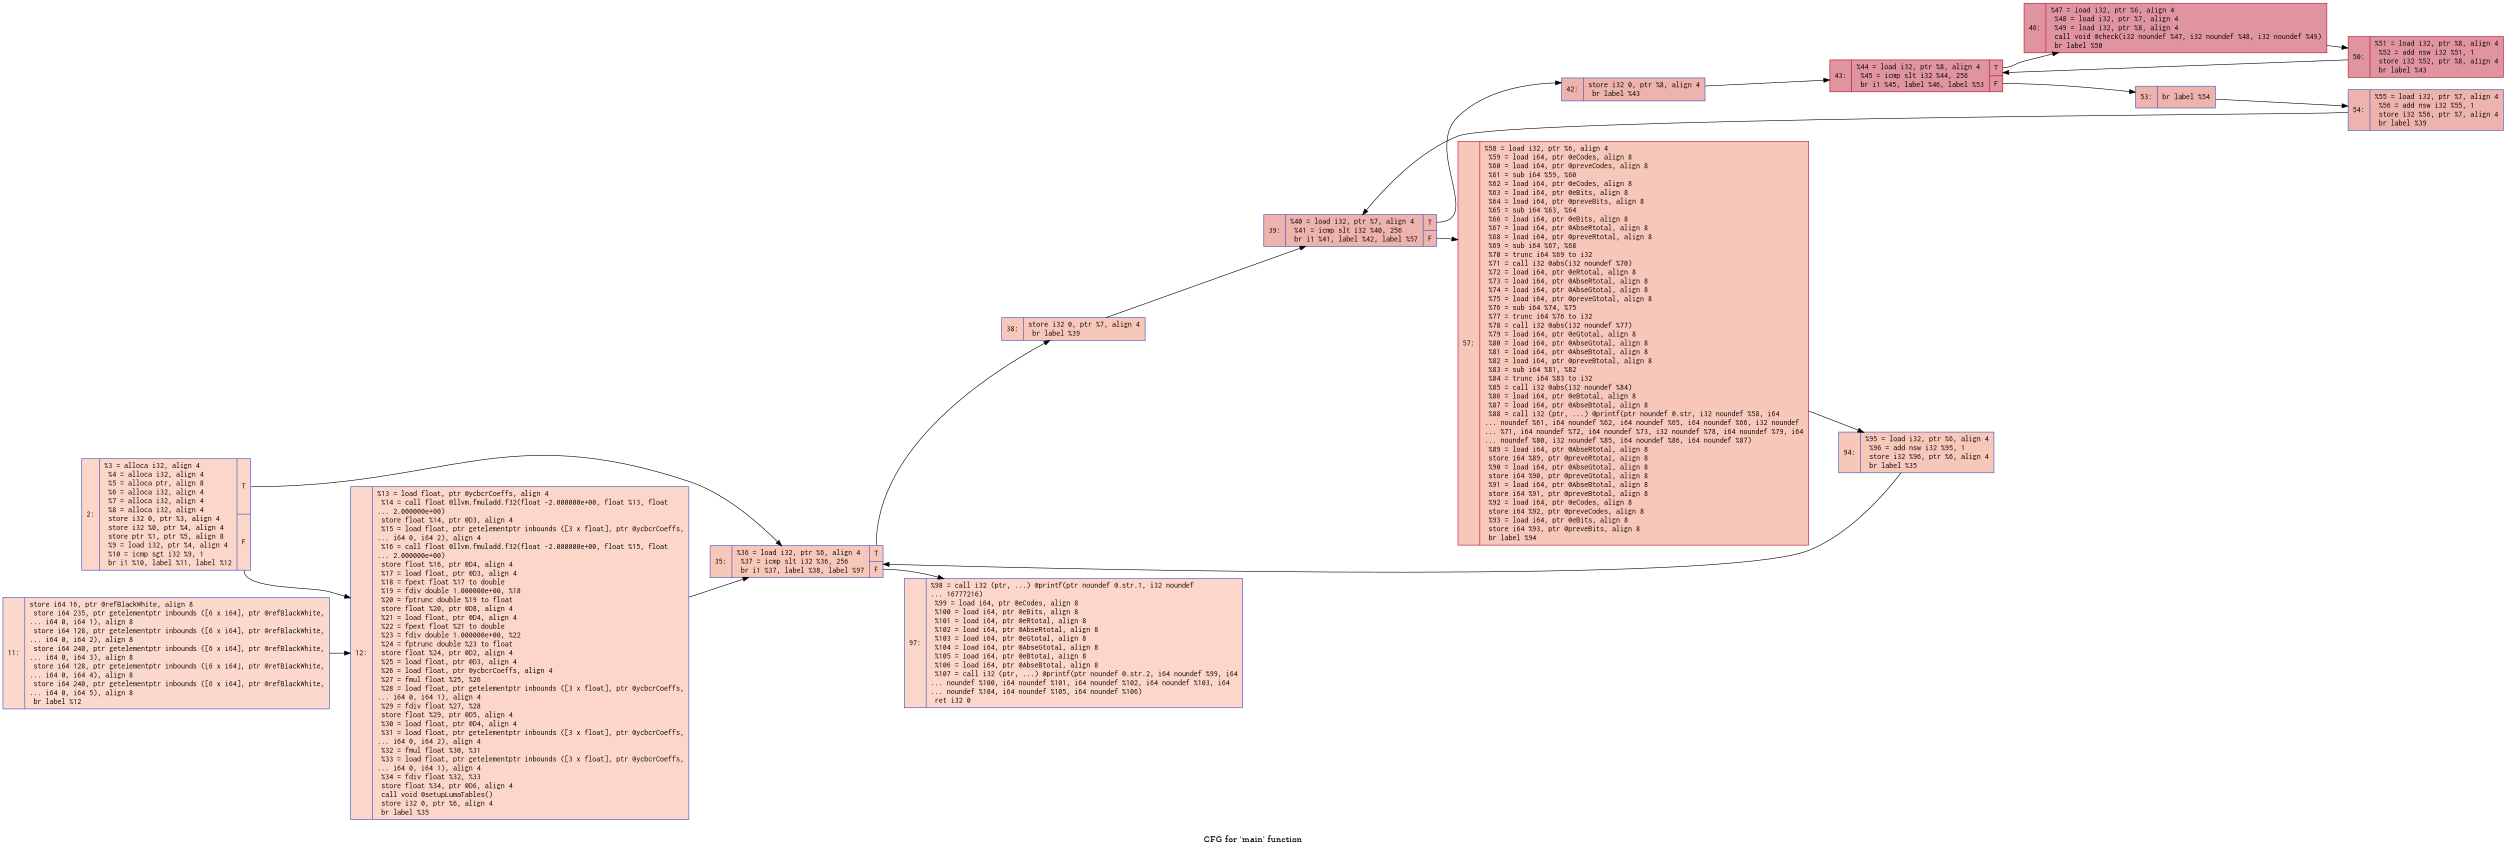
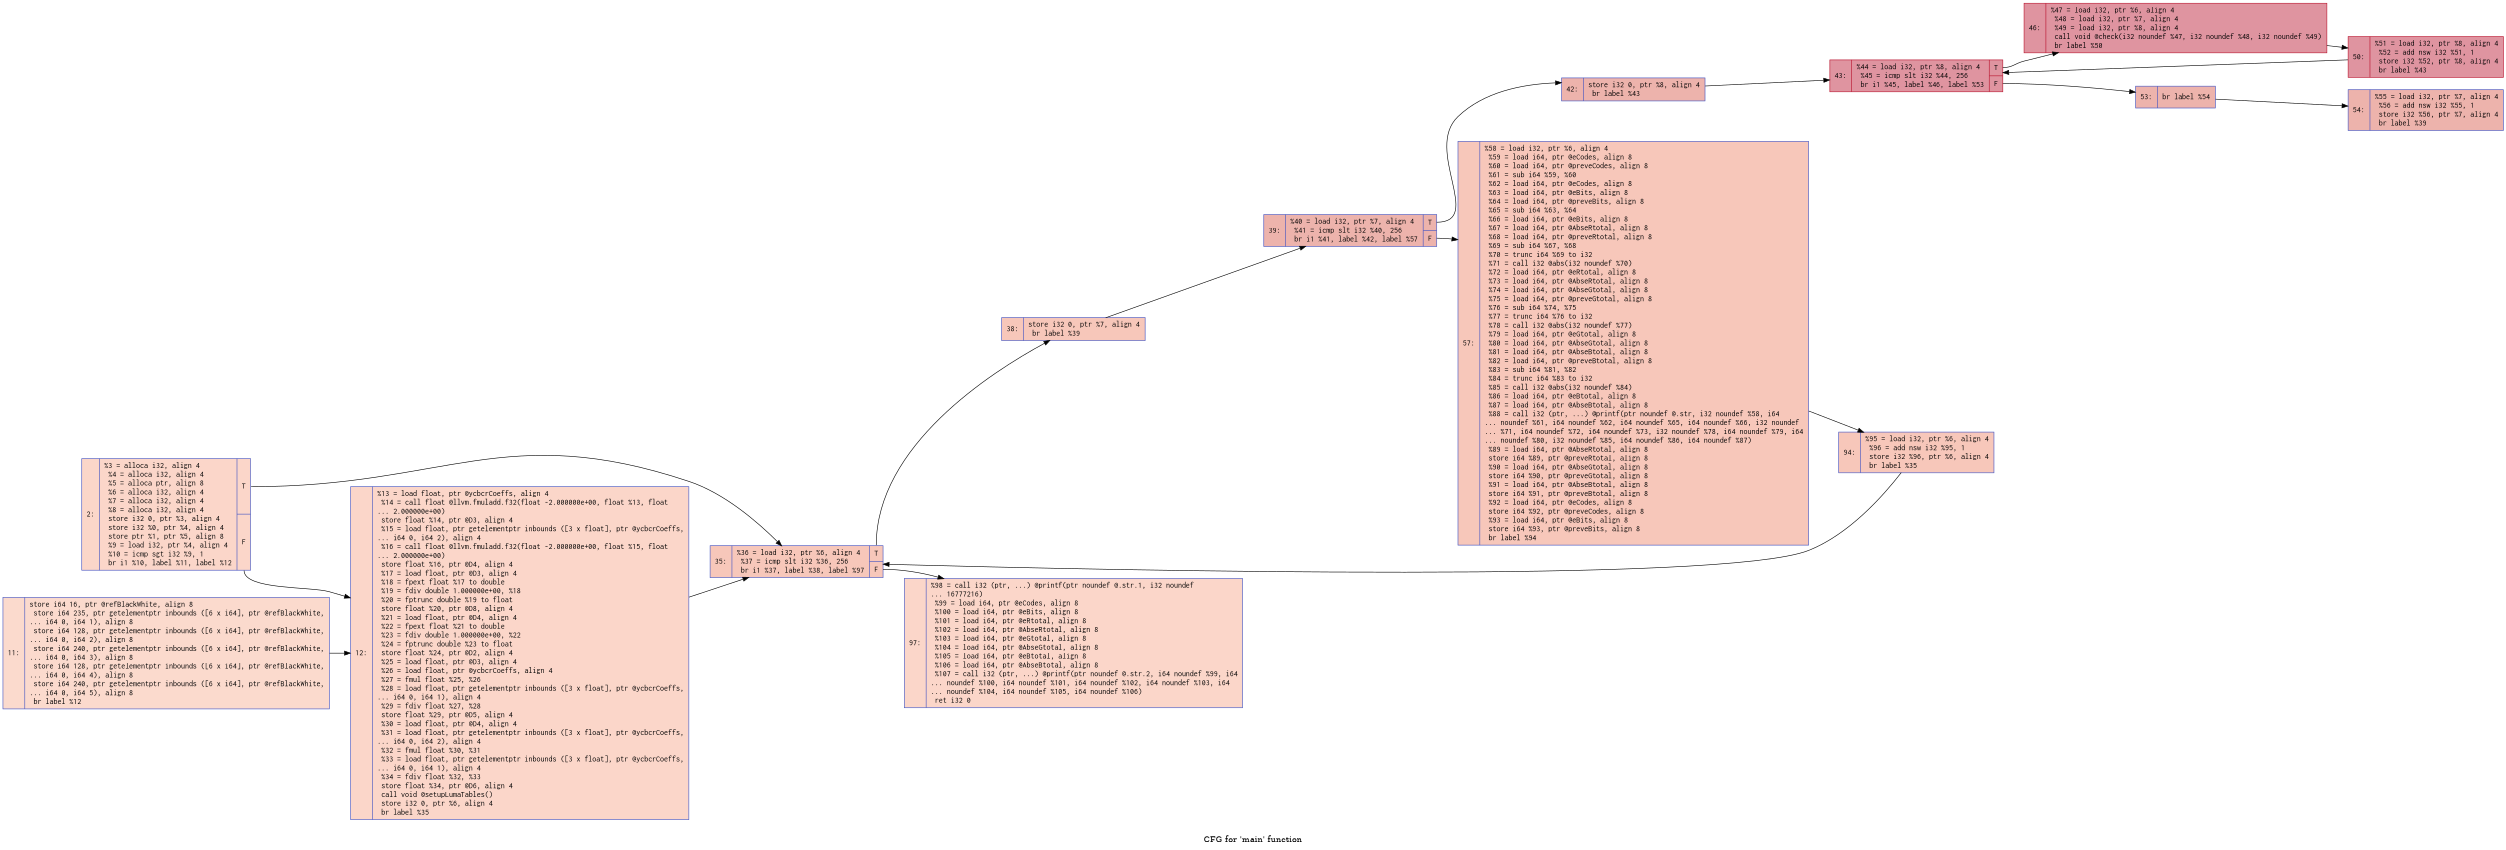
  digraph {
    label="CFG for 'main' function"
    rankdir=LR
    node [color="#3d50c3ff" fillcolor="#ec7f6370" fontname=Courier shape=record style=filled]
    n1 [fillcolor="#f6a38570" label="{2:\l|  %3 = alloca i32, align 4\l  %4 = alloca i32, align 4\l  %5 = alloca ptr, align 8\l  %6 = alloca i32, align 4\l  %7 = alloca i32, align 4\l  %8 = alloca i32, align 4\l  store i32 0, ptr %3, align 4\l  store i32 %0, ptr %4, align 4\l  store ptr %1, ptr %5, align 8\l  %9 = load i32, ptr %4, align 4\l  %10 = icmp sgt i32 %9, 1\l  br i1 %10, label %11, label %12\l|{<s0>T|<s1>F}}"]
    n2 [fillcolor="#f6a38570" label="{12:\l|  %13 = load float, ptr @ycbcrCoeffs, align 4\l  %14 = call float @llvm.fmuladd.f32(float -2.000000e+00, float %13, float\l... 2.000000e+00)\l  store float %14, ptr @D3, align 4\l  %15 = load float, ptr getelementptr inbounds ([3 x float], ptr @ycbcrCoeffs,\l... i64 0, i64 2), align 4\l  %16 = call float @llvm.fmuladd.f32(float -2.000000e+00, float %15, float\l... 2.000000e+00)\l  store float %16, ptr @D4, align 4\l  %17 = load float, ptr @D3, align 4\l  %18 = fpext float %17 to double\l  %19 = fdiv double 1.000000e+00, %18\l  %20 = fptrunc double %19 to float\l  store float %20, ptr @D8, align 4\l  %21 = load float, ptr @D4, align 4\l  %22 = fpext float %21 to double\l  %23 = fdiv double 1.000000e+00, %22\l  %24 = fptrunc double %23 to float\l  store float %24, ptr @D2, align 4\l  %25 = load float, ptr @D3, align 4\l  %26 = load float, ptr @ycbcrCoeffs, align 4\l  %27 = fmul float %25, %26\l  %28 = load float, ptr getelementptr inbounds ([3 x float], ptr @ycbcrCoeffs,\l... i64 0, i64 1), align 4\l  %29 = fdiv float %27, %28\l  store float %29, ptr @D5, align 4\l  %30 = load float, ptr @D4, align 4\l  %31 = load float, ptr getelementptr inbounds ([3 x float], ptr @ycbcrCoeffs,\l... i64 0, i64 2), align 4\l  %32 = fmul float %30, %31\l  %33 = load float, ptr getelementptr inbounds ([3 x float], ptr @ycbcrCoeffs,\l... i64 0, i64 1), align 4\l  %34 = fdiv float %32, %33\l  store float %34, ptr @D6, align 4\l  call void @setupLumaTables()\l  store i32 0, ptr %6, align 4\l  br label %35\l}"]
    n3 [label="{35:\l|  %36 = load i32, ptr %6, align 4\l  %37 = icmp slt i32 %36, 256\l  br i1 %37, label %38, label %97\l|{<s0>T|<s1>F}}"]
    n4 [fillcolor="#f7ac8e70" label="{11:\l|  store i64 16, ptr @refBlackWhite, align 8\l  store i64 235, ptr getelementptr inbounds ([6 x i64], ptr @refBlackWhite,\l... i64 0, i64 1), align 8\l  store i64 128, ptr getelementptr inbounds ([6 x i64], ptr @refBlackWhite,\l... i64 0, i64 2), align 8\l  store i64 240, ptr getelementptr inbounds ([6 x i64], ptr @refBlackWhite,\l... i64 0, i64 3), align 8\l  store i64 128, ptr getelementptr inbounds ([6 x i64], ptr @refBlackWhite,\l... i64 0, i64 4), align 8\l  store i64 240, ptr getelementptr inbounds ([6 x i64], ptr @refBlackWhite,\l... i64 0, i64 5), align 8\l  br label %12\l}"]
    n5 [label="{38:\l|  store i32 0, ptr %7, align 4\l  br label %39\l}"]
    n6 [fillcolor="#f6a38570" label="{97:\l|  %98 = call i32 (ptr, ...) @printf(ptr noundef @.str.1, i32 noundef\l... 16777216)\l  %99 = load i64, ptr @eCodes, align 8\l  %100 = load i64, ptr @eBits, align 8\l  %101 = load i64, ptr @eRtotal, align 8\l  %102 = load i64, ptr @AbseRtotal, align 8\l  %103 = load i64, ptr @eGtotal, align 8\l  %104 = load i64, ptr @AbseGtotal, align 8\l  %105 = load i64, ptr @eBtotal, align 8\l  %106 = load i64, ptr @AbseBtotal, align 8\l  %107 = call i32 (ptr, ...) @printf(ptr noundef @.str.2, i64 noundef %99, i64\l... noundef %100, i64 noundef %101, i64 noundef %102, i64 noundef %103, i64\l... noundef %104, i64 noundef %105, i64 noundef %106)\l  ret i32 0\l}"]
    n7 [fillcolor="#d6524470" label="{39:\l|  %40 = load i32, ptr %7, align 4\l  %41 = icmp slt i32 %40, 256\l  br i1 %41, label %42, label %57\l|{<s0>T|<s1>F}}"]
    n8 [fillcolor="#d6524470" label="{42:\l|  store i32 0, ptr %8, align 4\l  br label %43\l}"]
-   n9 [color="#b70d28ff" label="{57:\l|  %58 = load i32, ptr %6, align 4\l  %59 = load i64, ptr @eCodes, align 8\l  %60 = load i64, ptr @preveCodes, align 8\l  %61 = sub i64 %59, %60\l  %62 = load i64, ptr @eCodes, align 8\l  %63 = load i64, ptr @eBits, align 8\l  %64 = load i64, ptr @preveBits, align 8\l  %65 = sub i64 %63, %64\l  %66 = load i64, ptr @eBits, align 8\l  %67 = load i64, ptr @AbseRtotal, align 8\l  %68 = load i64, ptr @preveRtotal, align 8\l  %69 = sub i64 %67, %68\l  %70 = trunc i64 %69 to i32\l  %71 = call i32 @abs(i32 noundef %70)\l  %72 = load i64, ptr @eRtotal, align 8\l  %73 = load i64, ptr @AbseRtotal, align 8\l  %74 = load i64, ptr @AbseGtotal, align 8\l  %75 = load i64, ptr @preveGtotal, align 8\l  %76 = sub i64 %74, %75\l  %77 = trunc i64 %76 to i32\l  %78 = call i32 @abs(i32 noundef %77)\l  %79 = load i64, ptr @eGtotal, align 8\l  %80 = load i64, ptr @AbseGtotal, align 8\l  %81 = load i64, ptr @AbseBtotal, align 8\l  %82 = load i64, ptr @preveBtotal, align 8\l  %83 = sub i64 %81, %82\l  %84 = trunc i64 %83 to i32\l  %85 = call i32 @abs(i32 noundef %84)\l  %86 = load i64, ptr @eBtotal, align 8\l  %87 = load i64, ptr @AbseBtotal, align 8\l  %88 = call i32 (ptr, ...) @printf(ptr noundef @.str, i32 noundef %58, i64\l... noundef %61, i64 noundef %62, i64 noundef %65, i64 noundef %66, i32 noundef\l... %71, i64 noundef %72, i64 noundef %73, i32 noundef %78, i64 noundef %79, i64\l... noundef %80, i32 noundef %85, i64 noundef %86, i64 noundef %87)\l  %89 = load i64, ptr @AbseRtotal, align 8\l  store i64 %89, ptr @preveRtotal, align 8\l  %90 = load i64, ptr @AbseGtotal, align 8\l  store i64 %90, ptr @preveGtotal, align 8\l  %91 = load i64, ptr @AbseBtotal, align 8\l  store i64 %91, ptr @preveBtotal, align 8\l  %92 = load i64, ptr @eCodes, align 8\l  store i64 %92, ptr @preveCodes, align 8\l  %93 = load i64, ptr @eBits, align 8\l  store i64 %93, ptr @preveBits, align 8\l  br label %94\l}"]
+   n9 [label="{57:\l|  %58 = load i32, ptr %6, align 4\l  %59 = load i64, ptr @eCodes, align 8\l  %60 = load i64, ptr @preveCodes, align 8\l  %61 = sub i64 %59, %60\l  %62 = load i64, ptr @eCodes, align 8\l  %63 = load i64, ptr @eBits, align 8\l  %64 = load i64, ptr @preveBits, align 8\l  %65 = sub i64 %63, %64\l  %66 = load i64, ptr @eBits, align 8\l  %67 = load i64, ptr @AbseRtotal, align 8\l  %68 = load i64, ptr @preveRtotal, align 8\l  %69 = sub i64 %67, %68\l  %70 = trunc i64 %69 to i32\l  %71 = call i32 @abs(i32 noundef %70)\l  %72 = load i64, ptr @eRtotal, align 8\l  %73 = load i64, ptr @AbseRtotal, align 8\l  %74 = load i64, ptr @AbseGtotal, align 8\l  %75 = load i64, ptr @preveGtotal, align 8\l  %76 = sub i64 %74, %75\l  %77 = trunc i64 %76 to i32\l  %78 = call i32 @abs(i32 noundef %77)\l  %79 = load i64, ptr @eGtotal, align 8\l  %80 = load i64, ptr @AbseGtotal, align 8\l  %81 = load i64, ptr @AbseBtotal, align 8\l  %82 = load i64, ptr @preveBtotal, align 8\l  %83 = sub i64 %81, %82\l  %84 = trunc i64 %83 to i32\l  %85 = call i32 @abs(i32 noundef %84)\l  %86 = load i64, ptr @eBtotal, align 8\l  %87 = load i64, ptr @AbseBtotal, align 8\l  %88 = call i32 (ptr, ...) @printf(ptr noundef @.str, i32 noundef %58, i64\l... noundef %61, i64 noundef %62, i64 noundef %65, i64 noundef %66, i32 noundef\l... %71, i64 noundef %72, i64 noundef %73, i32 noundef %78, i64 noundef %79, i64\l... noundef %80, i32 noundef %85, i64 noundef %86, i64 noundef %87)\l  %89 = load i64, ptr @AbseRtotal, align 8\l  store i64 %89, ptr @preveRtotal, align 8\l  %90 = load i64, ptr @AbseGtotal, align 8\l  store i64 %90, ptr @preveGtotal, align 8\l  %91 = load i64, ptr @AbseBtotal, align 8\l  store i64 %91, ptr @preveBtotal, align 8\l  %92 = load i64, ptr @eCodes, align 8\l  store i64 %92, ptr @preveCodes, align 8\l  %93 = load i64, ptr @eBits, align 8\l  store i64 %93, ptr @preveBits, align 8\l  br label %94\l}"]
    n10 [color="#b70d28ff" fillcolor="#b70d2870" label="{43:\l|  %44 = load i32, ptr %8, align 4\l  %45 = icmp slt i32 %44, 256\l  br i1 %45, label %46, label %53\l|{<s0>T|<s1>F}}"]
    n11 [label="{94:\l|  %95 = load i32, ptr %6, align 4\l  %96 = add nsw i32 %95, 1\l  store i32 %96, ptr %6, align 4\l  br label %35\l}"]
    n12 [color="#b70d28ff" fillcolor="#b70d2870" label="{46:\l|  %47 = load i32, ptr %6, align 4\l  %48 = load i32, ptr %7, align 4\l  %49 = load i32, ptr %8, align 4\l  call void @check(i32 noundef %47, i32 noundef %48, i32 noundef %49)\l  br label %50\l}"]
    n13 [fillcolor="#d6524470" label="{53:\l|  br label %54\l}"]
    n14 [color="#b70d28ff" fillcolor="#b70d2870" label="{50:\l|  %51 = load i32, ptr %8, align 4\l  %52 = add nsw i32 %51, 1\l  store i32 %52, ptr %8, align 4\l  br label %43\l}"]
    n15 [fillcolor="#d6524470" label="{54:\l|  %55 = load i32, ptr %7, align 4\l  %56 = add nsw i32 %55, 1\l  store i32 %56, ptr %7, align 4\l  br label %39\l}"]
    n1 -> n2 [tailport=s1]
    n1 -> n3 [tailport=s0]
    n2 -> n3
    n3 -> n5 [tailport=s0]
    n3 -> n6 [tailport=s1]
    n4 -> n2
    n5 -> n7
    n7 -> n8 [tailport=s0]
    n7 -> n9 [tailport=s1]
    n8 -> n10
    n9 -> n11
    n10 -> n12 [tailport=s0]
    n10 -> n13 [tailport=s1]
    n11 -> n3
    n12 -> n14
    n13 -> n15
    n14 -> n10
-   n15 -> n7
  }
